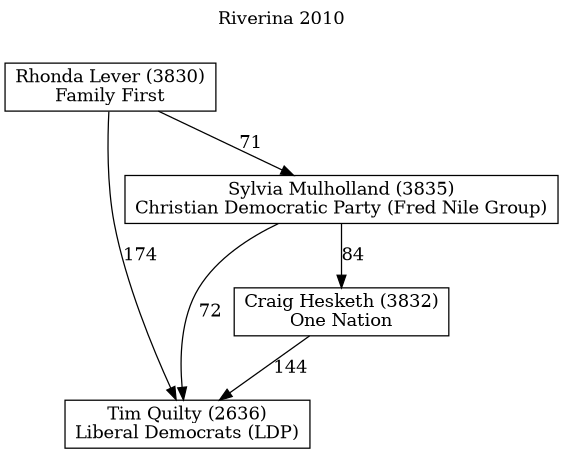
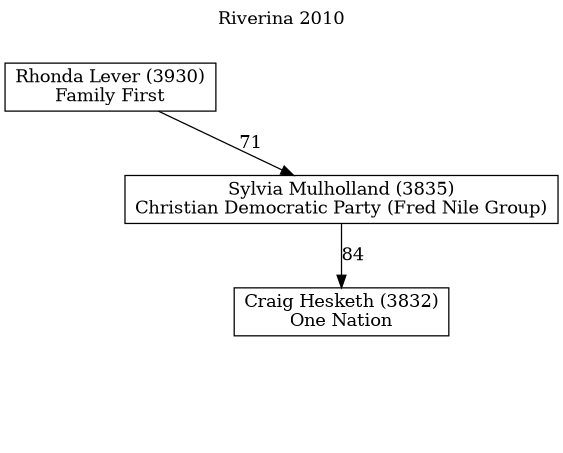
  digraph {
    label="Riverina 2010"
    labelloc=t
    mclimit=10
    node [shape=box]
-   n1 [label="Tim Quilty (2636)\nLiberal Democrats (LDP)"]
    n2 [label="Craig Hesketh (3832)\nOne Nation"]
    n3 [label="Sylvia Mulholland (3835)\nChristian Democratic Party (Fred Nile Group)"]
-   n4 [label="Rhonda Lever (3830)\nFamily First"]
-   n2 -> n1 [label=144]
-   n3 -> n1 [label=72]
+   n4 [label="Rhonda Lever (3930)\nFamily First"]
    n3 -> n2 [label=84]
-   n4 -> n1 [label=174]
    n4 -> n3 [label=71]
  }
